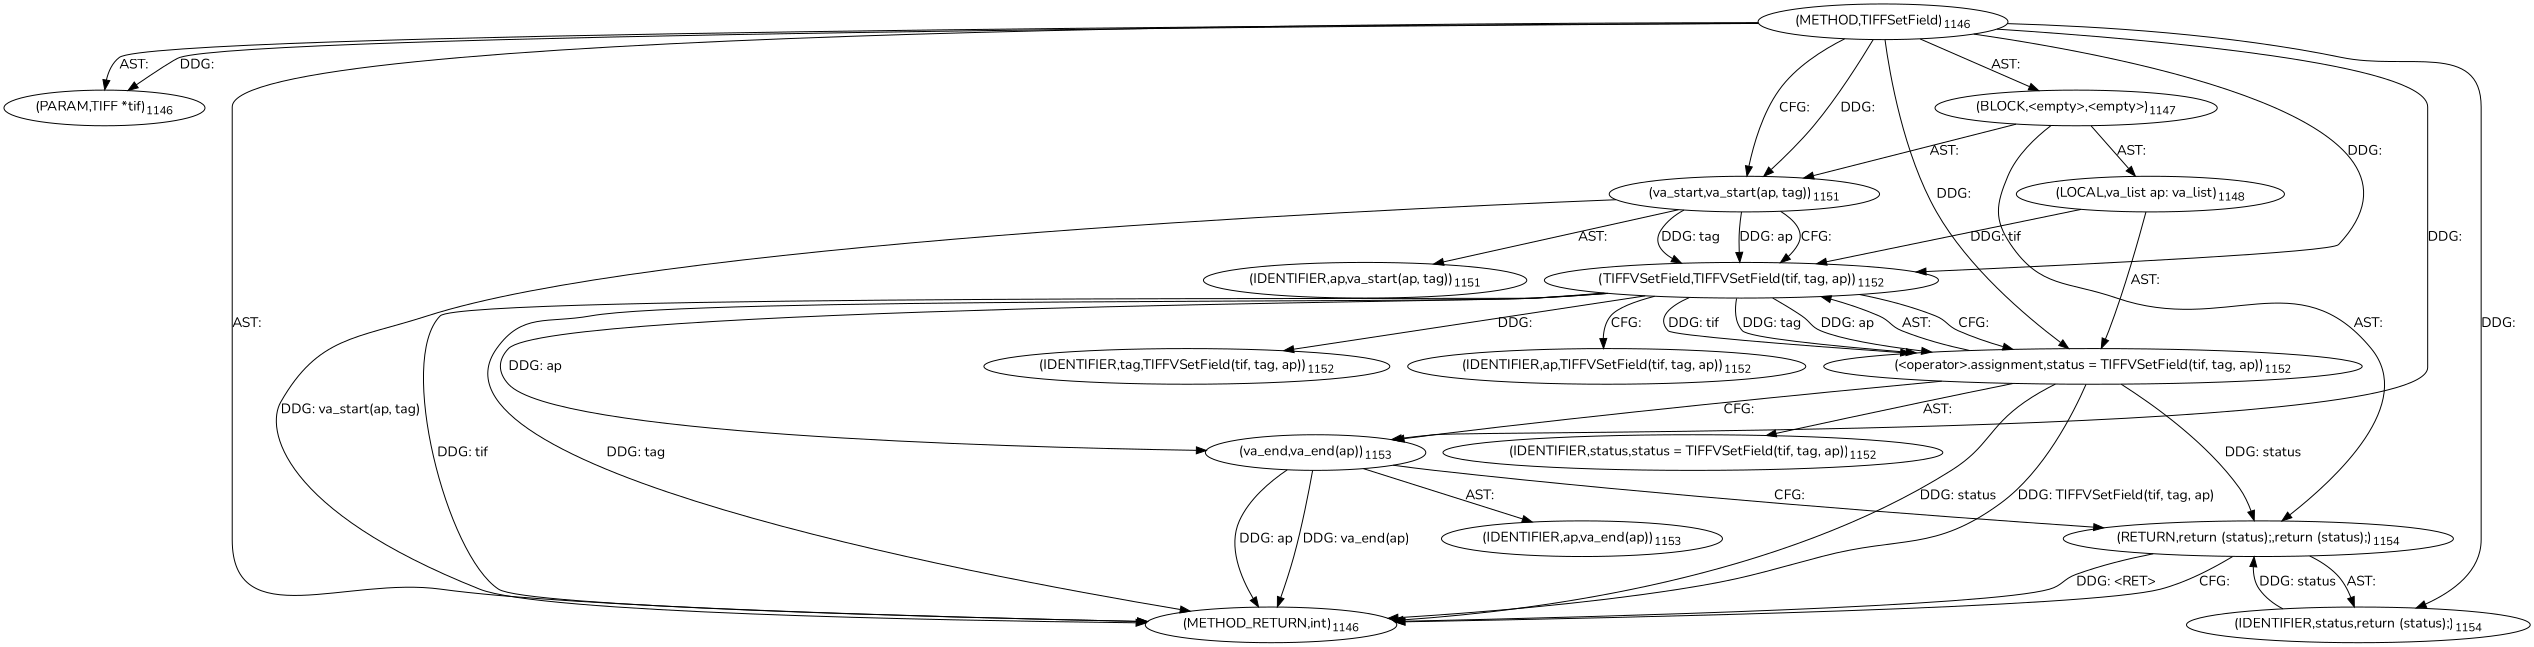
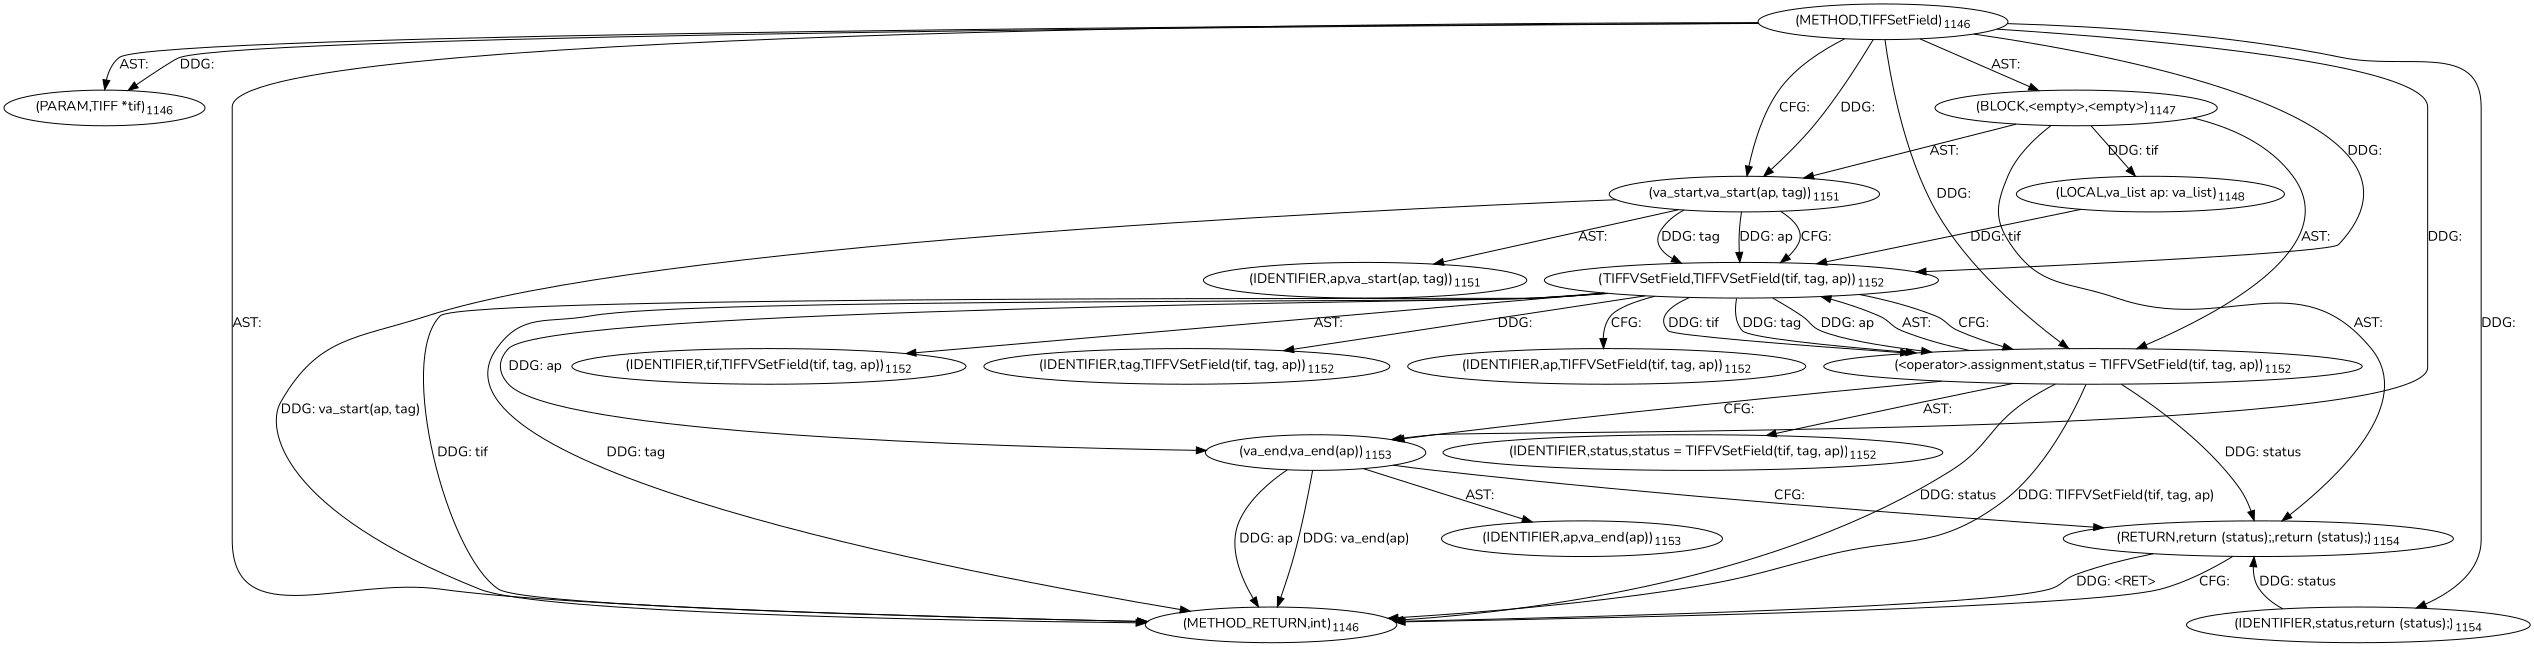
  digraph {
    fontname=Nunito
    node [fontname=Nunito]
    edge [fontname=Nunito]
    n1 [label=<(METHOD,TIFFSetField)<SUB>1146</SUB>>]
    n2 [label=<(PARAM,TIFF *tif)<SUB>1146</SUB>>]
    n3 [label=<(BLOCK,&lt;empty&gt;,&lt;empty&gt;)<SUB>1147</SUB>>]
    n4 [label=<(va_start,va_start(ap, tag))<SUB>1151</SUB>>]
    n5 [label=<(&lt;operator&gt;.assignment,status = TIFFVSetField(tif, tag, ap))<SUB>1152</SUB>>]
    n6 [label=<(TIFFVSetField,TIFFVSetField(tif, tag, ap))<SUB>1152</SUB>>]
    n7 [label=<(va_end,va_end(ap))<SUB>1153</SUB>>]
    n8 [label=<(IDENTIFIER,status,return (status);)<SUB>1154</SUB>>]
    n9 [label=<(METHOD_RETURN,int)<SUB>1146</SUB>>]
    n10 [label=<(LOCAL,va_list ap: va_list)<SUB>1148</SUB>>]
    n11 [label=<(RETURN,return (status);,return (status);)<SUB>1154</SUB>>]
    n12 [label=<(IDENTIFIER,ap,va_start(ap, tag))<SUB>1151</SUB>>]
    n13 [label=<(IDENTIFIER,status,status = TIFFVSetField(tif, tag, ap))<SUB>1152</SUB>>]
+   n14 [label=<(IDENTIFIER,tif,TIFFVSetField(tif, tag, ap))<SUB>1152</SUB>>]
    n15 [label=<(IDENTIFIER,tag,TIFFVSetField(tif, tag, ap))<SUB>1152</SUB>>]
    n16 [label=<(IDENTIFIER,ap,TIFFVSetField(tif, tag, ap))<SUB>1152</SUB>>]
    n17 [label=<(IDENTIFIER,ap,va_end(ap))<SUB>1153</SUB>>]
    n1 -> n2 [label="AST: "]
    n1 -> n2 [label="DDG: "]
    n1 -> n3 [label="AST: "]
    n1 -> n4 [label="CFG: "]
    n1 -> n4 [label="DDG: "]
    n1 -> n5 [label="DDG: "]
    n1 -> n6 [label="DDG: "]
    n1 -> n7 [label="DDG: "]
    n1 -> n8 [label="DDG: "]
    n1 -> n9 [label="AST: "]
    n3 -> n4 [label="AST: "]
-   n10 -> n5 [label="AST: "]
-   n3 -> n10 [label="AST: "]
+   n3 -> n5 [label="AST: "]
+   n3 -> n10 [label="DDG: tif"]
    n3 -> n11 [label="AST: "]
    n4 -> n6 [label="CFG: "]
    n4 -> n6 [label="DDG: tag"]
    n4 -> n6 [label="DDG: ap"]
    n4 -> n9 [label="DDG: va_start(ap, tag)"]
    n4 -> n12 [label="AST: "]
    n5 -> n6 [label="AST: "]
    n5 -> n7 [label="CFG: "]
    n5 -> n9 [label="DDG: status"]
    n5 -> n9 [label="DDG: TIFFVSetField(tif, tag, ap)"]
    n5 -> n11 [label="DDG: status"]
    n5 -> n13 [label="AST: "]
    n6 -> n5 [label="CFG: "]
    n6 -> n5 [label="DDG: tif"]
    n6 -> n5 [label="DDG: tag"]
    n6 -> n5 [label="DDG: ap"]
    n6 -> n7 [label="DDG: ap"]
    n6 -> n9 [label="DDG: tif"]
    n6 -> n9 [label="DDG: tag"]
+   n6 -> n14 [label="AST: "]
    n6 -> n15 [label="DDG: "]
    n6 -> n16 [label="CFG: "]
    n7 -> n9 [label="DDG: ap"]
    n7 -> n9 [label="DDG: va_end(ap)"]
    n7 -> n11 [label="CFG: "]
    n7 -> n17 [label="AST: "]
    n8 -> n11 [label="DDG: status"]
    n10 -> n6 [label="DDG: tif"]
-   n11 -> n8 [label="AST: "]
    n11 -> n9 [label="CFG: "]
    n11 -> n9 [label="DDG: &lt;RET&gt;"]
  }
